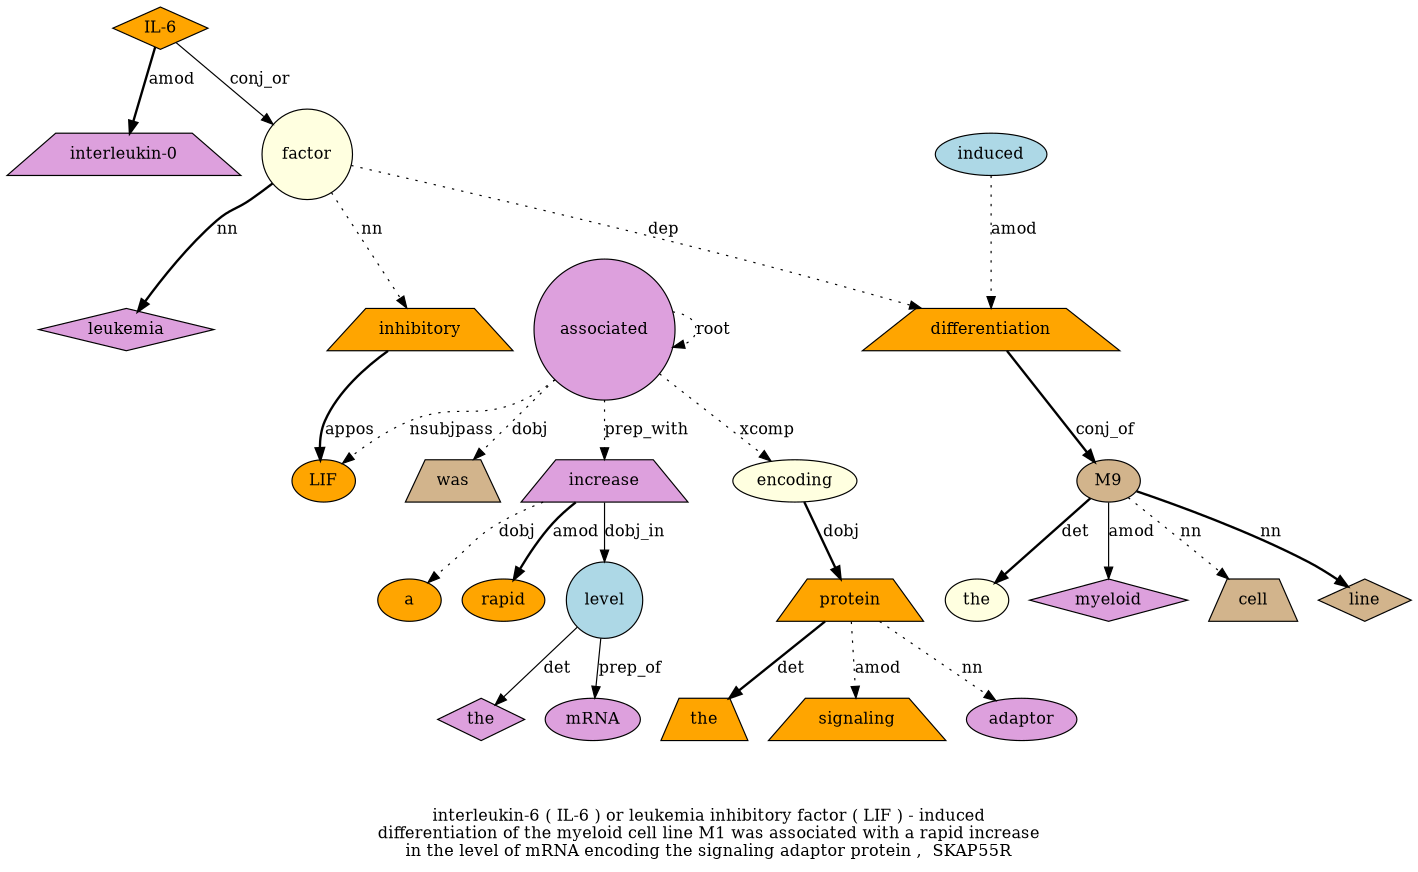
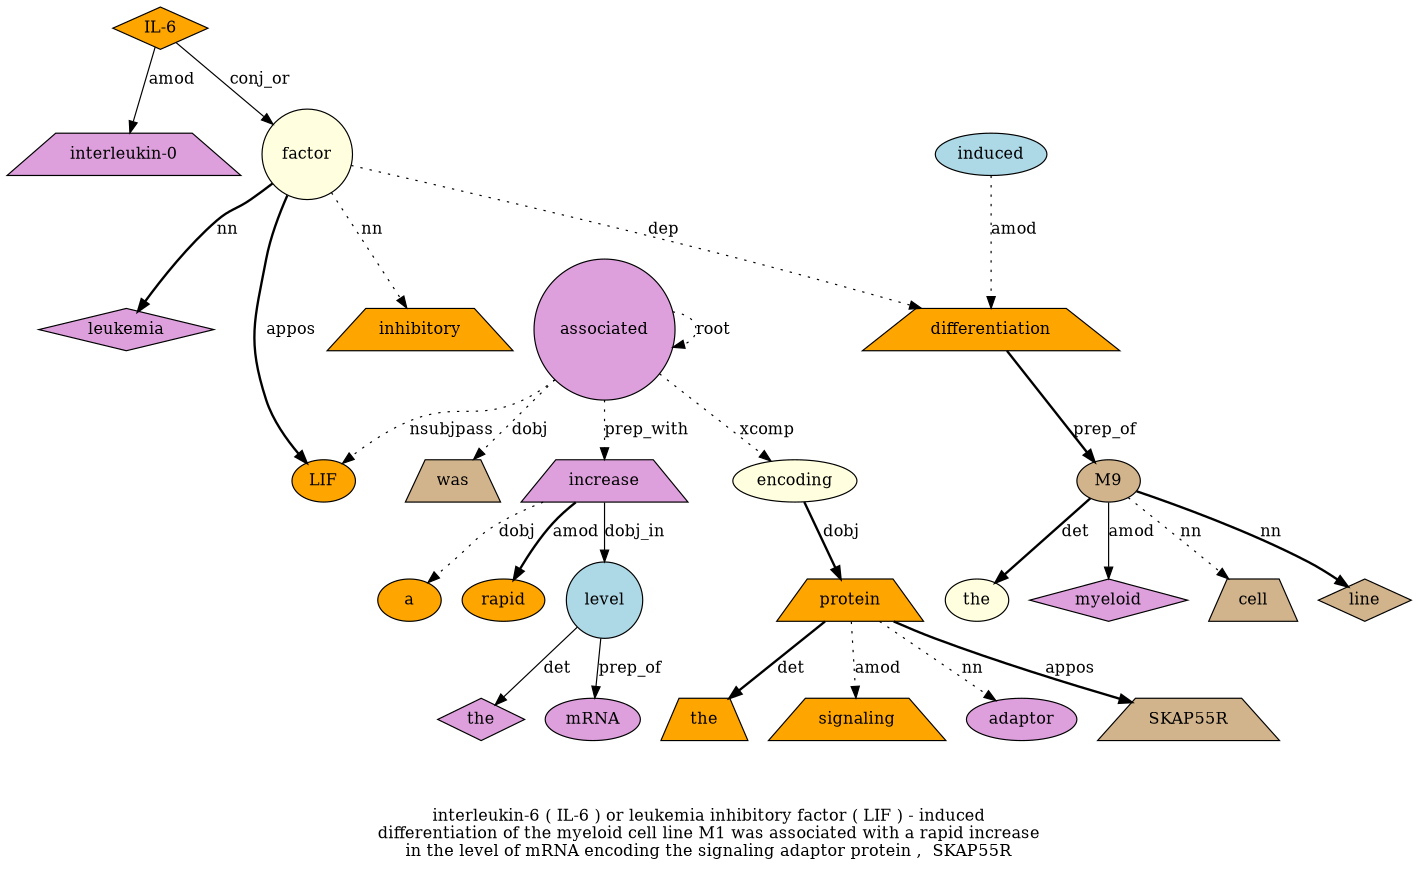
  digraph {
    label="interleukin-6 ( IL-6 ) or leukemia inhibitory factor ( LIF ) - induced\ndifferentiation of the myeloid cell line M1 was associated with a rapid increase\nin the level of mRNA encoding the signaling adaptor protein ,  SKAP55R"
    node [fillcolor=orange shape=trapezium style=filled]
    edge [style=dotted]
    n1 [label="IL-6" shape=diamond]
    n2 [fillcolor=plum label="interleukin-0"]
    n3 [fillcolor=lightyellow label=factor shape=circle]
    n4 [fillcolor=plum label=leukemia shape=diamond]
    n5 [label=inhibitory]
    n6 [label=LIF shape=ellipse]
    n7 [label=differentiation]
    n8 [fillcolor=plum label=associated shape=circle]
    n9 [fillcolor=tan label=was]
    n10 [fillcolor=plum label=increase]
    n11 [fillcolor=lightyellow label=encoding shape=ellipse]
    n12 [label=a shape=ellipse]
    n13 [label=rapid shape=ellipse]
    n14 [fillcolor=lightblue label=level shape=circle]
    n15 [label=protein]
    n16 [fillcolor=tan label=M9 shape=ellipse]
    n17 [fillcolor=lightblue label=induced shape=ellipse]
    n18 [fillcolor=lightyellow label=the shape=ellipse]
    n19 [fillcolor=plum label=myeloid shape=diamond]
    n20 [fillcolor=tan label=cell]
    n21 [fillcolor=tan label=line shape=diamond]
    n22 [fillcolor=plum label=the shape=diamond]
    n23 [fillcolor=plum label=mRNA shape=ellipse]
    n24 [label=the]
    n25 [label=signaling]
    n26 [fillcolor=plum label=adaptor shape=ellipse]
-   n1 -> n2 [label=amod style=bold]
+   n27 [fillcolor=tan label=SKAP55R]
+   n1 -> n2 [label=amod style=solid]
    n1 -> n3 [label=conj_or style=solid]
    n3 -> n4 [label=nn style=bold]
    n3 -> n5 [label=nn]
-   n5 -> n6 [label=appos style=bold]
+   n3 -> n6 [label=appos style=bold]
    n3 -> n7 [label=dep]
-   n7 -> n16 [label=conj_of style=bold]
+   n7 -> n16 [label=prep_of style=bold]
    n8 -> n6 [label=nsubjpass]
    n8 -> n8 [label=root]
    n8 -> n9 [label=dobj]
    n8 -> n10 [label=prep_with]
    n8 -> n11 [label=xcomp]
    n10 -> n12 [label=dobj]
    n10 -> n13 [label=amod style=bold]
    n10 -> n14 [label=dobj_in style=solid]
    n11 -> n15 [label=dobj style=bold]
    n14 -> n22 [label=det style=solid]
    n14 -> n23 [label=prep_of style=solid]
    n15 -> n24 [label=det style=bold]
    n15 -> n25 [label=amod]
    n15 -> n26 [label=nn]
+   n15 -> n27 [label=appos style=bold]
    n16 -> n18 [label=det style=bold]
    n16 -> n19 [label=amod style=solid]
    n16 -> n20 [label=nn]
    n16 -> n21 [label=nn style=bold]
    n17 -> n7 [label=amod]
  }
